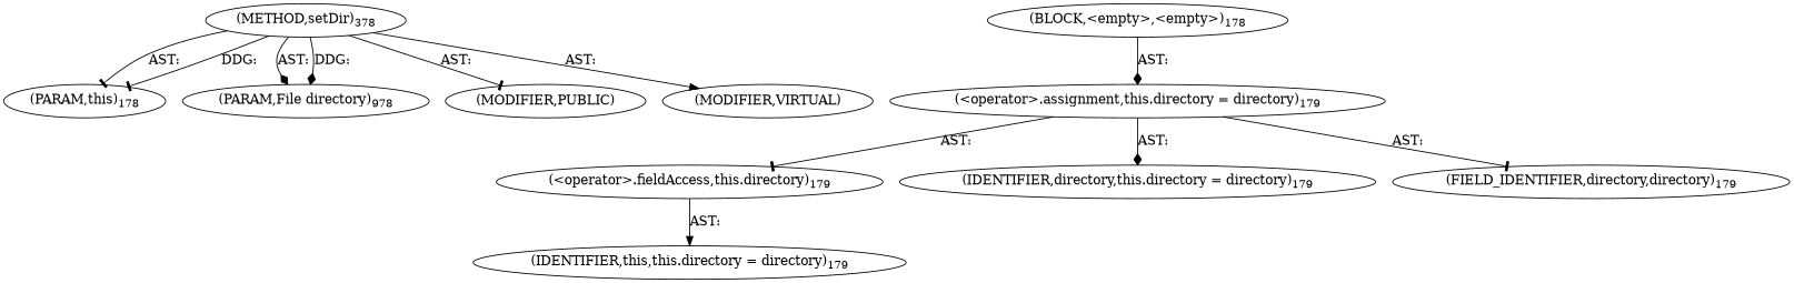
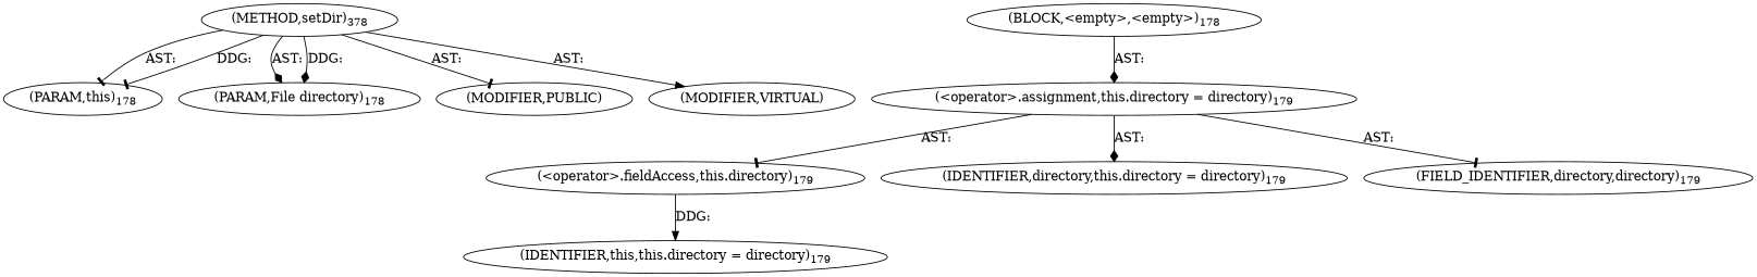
  digraph {
    edge [arrowhead=tee]
    n1 [label=<(METHOD,setDir)<SUB>378</SUB>>]
    n2 [label=<(PARAM,this)<SUB>178</SUB>>]
-   n3 [label=<(PARAM,File directory)<SUB>978</SUB>>]
+   n3 [label=<(PARAM,File directory)<SUB>178</SUB>>]
    n4 [label=<(MODIFIER,PUBLIC)>]
    n5 [label=<(MODIFIER,VIRTUAL)>]
    n6 [label=<(BLOCK,&lt;empty&gt;,&lt;empty&gt;)<SUB>178</SUB>>]
    n7 [label=<(&lt;operator&gt;.assignment,this.directory = directory)<SUB>179</SUB>>]
    n8 [label=<(&lt;operator&gt;.fieldAccess,this.directory)<SUB>179</SUB>>]
    n9 [label=<(IDENTIFIER,directory,this.directory = directory)<SUB>179</SUB>>]
    n10 [label=<(FIELD_IDENTIFIER,directory,directory)<SUB>179</SUB>>]
    n11 [label=<(IDENTIFIER,this,this.directory = directory)<SUB>179</SUB>>]
    n1 -> n2 [label="AST: "]
    n1 -> n2 [label="DDG: "]
    n1 -> n3 [arrowhead=diamond label="AST: "]
    n1 -> n3 [arrowhead=diamond label="DDG: "]
    n1 -> n4 [label="AST: "]
    n1 -> n5 [arrowhead=normal label="AST: "]
    n6 -> n7 [arrowhead=diamond label="AST: "]
    n7 -> n8 [label="AST: "]
    n7 -> n9 [arrowhead=diamond label="AST: "]
    n7 -> n10 [label="AST: "]
-   n8 -> n11 [arrowhead=normal label="AST: "]
+   n8 -> n11 [arrowhead=normal label="DDG: "]
  }
